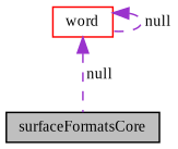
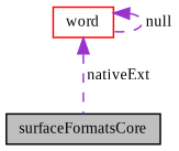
  digraph {
    fontname="Liberation Serif"
    node [fontname="Liberation Serif" fontsize=10 shape=record]
    edge [color=darkorchid3 dir=back fontname="Liberation Serif" fontsize=10 labelfontname=Helvetica labelfontsize=10 style=dashed]
    n1 [color=black fillcolor=grey75 fontcolor=black height=0.2 label=surfaceFormatsCore style=filled width=0.4]
    n2 [color=red height=0.2 label=word width=0.4]
-   n2 -> n1 [label=" null"]
+   n2 -> n1 [label=" nativeExt"]
    n2 -> n2 [label=" null"]
  }
